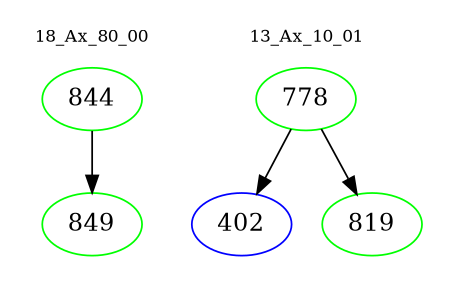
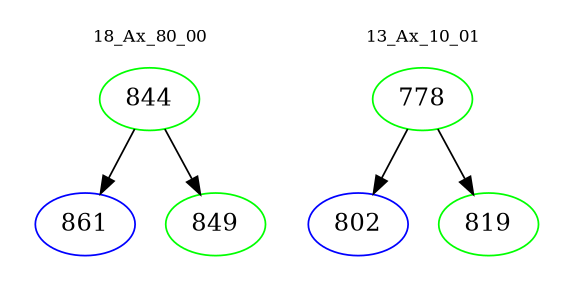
  digraph {
    node [color=green]
    edge [color=black]
    n1 [label=844]
+   n2 [color=blue label=861]
    n3 [label=849]
    n4 [label=778]
-   n5 [color=blue label=402]
+   n5 [color=blue label=802]
    n6 [label=819]
    subgraph cluster_1 {
      color=white
      fontsize=10
      label="18_Ax_80_00"
      n1
+     n2
      n3
    }
    subgraph cluster_2 {
      color=white
      fontsize=10
      label="13_Ax_10_01"
      n4
      n5
      n6
    }
+   n1 -> n2
    n1 -> n3
    n4 -> n5
    n4 -> n6
  }
